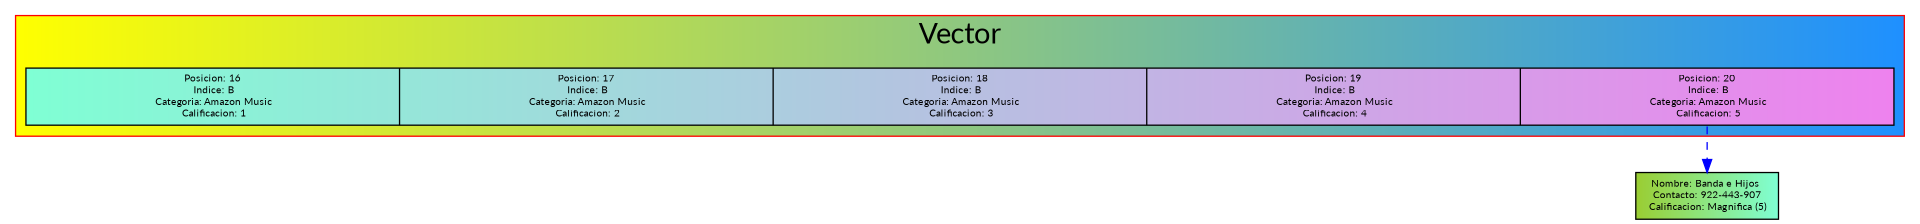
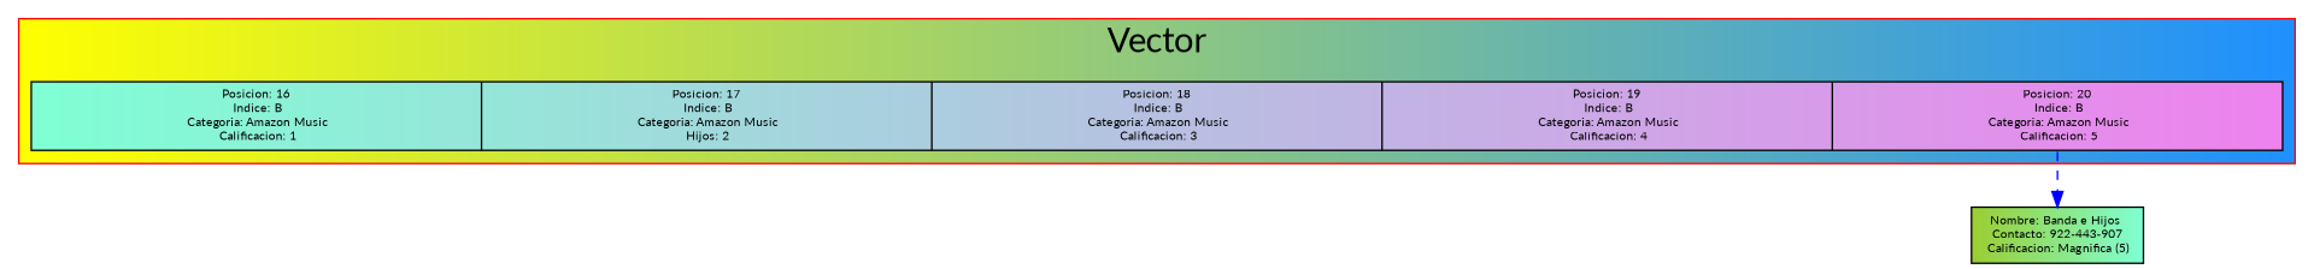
  digraph {
    color=red
    fontname=Lato
    fontsize=22
    node [fontname=Lato fontsize=8 style=filled]
-   n1 [fillcolor="aquamarine:violet" label="<15>Posicion: 16\n Indice: B\n Categoria: Amazon Music\n Calificacion: 1|<16>Posicion: 17\n Indice: B\n Categoria: Amazon Music\n Calificacion: 2|<17>Posicion: 18\n Indice: B\n Categoria: Amazon Music\n Calificacion: 3|<18>Posicion: 19\n Indice: B\n Categoria: Amazon Music\n Calificacion: 4|<19>Posicion: 20\n Indice: B\n Categoria: Amazon Music\n Calificacion: 5" shape=record width=20]
+   n1 [fillcolor="aquamarine:violet" label="<15>Posicion: 16\n Indice: B\n Categoria: Amazon Music\n Calificacion: 1|<16>Posicion: 17\n Indice: B\n Categoria: Amazon Music\n Hijos: 2|<17>Posicion: 18\n Indice: B\n Categoria: Amazon Music\n Calificacion: 3|<18>Posicion: 19\n Indice: B\n Categoria: Amazon Music\n Calificacion: 4|<19>Posicion: 20\n Indice: B\n Categoria: Amazon Music\n Calificacion: 5" shape=record width=20]
    n2 [fillcolor="yellowgreen:aquamarine" label="Nombre: Banda e Hijos \n Contacto: 922-443-907 \n Calificacion: Magnifica (5)" shape=box]
    subgraph cluster_1 {
      bgcolor="yellow:dodgerblue"
      label=Vector
      n1
    }
    n1 -> n2 [color=blue tailport=19 style=dashed fontname=Lato]
  }
